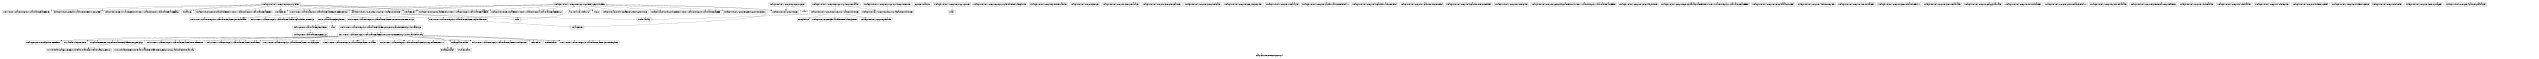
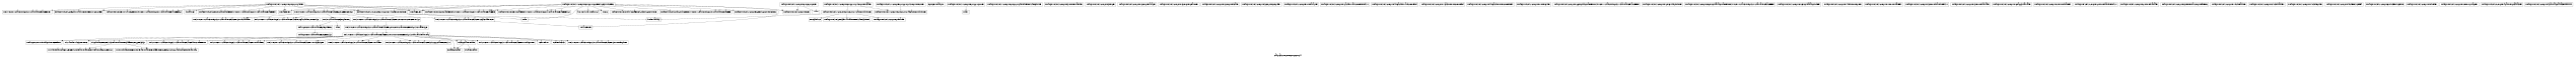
  digraph {
    label="Call graph: compute_group_group.ll"
    node [shape=record]
    edge [arrowhead=box]
    n1 [label="{_ZN9LAMMPS_NS17ComputeGroupGroupC2EPNS_6LAMMPSEiPPc}"]
    n2 [label="{_ZN9LAMMPS_NS7ComputeC2EPNS_6LAMMPSEiPPc}"]
    n3 [label="{_ZNSaIcEC1Ev}"]
    n4 [label="{_ZNSt7__cxx1112basic_stringIcSt11char_traitsIcESaIcEEC2IS3_EEPKcRKS3_}"]
    n5 [label="{_ZN9LAMMPS_NS7ComputeD2Ev}"]
    n6 [label="{_Znam}"]
    n7 [label="{_ZN9LAMMPS_NS5Error3allERKNSt7__cxx1112basic_stringIcSt11char_traitsIcESaIcEEEiS8_}"]
    n8 [label="{_ZNSaIcED1Ev}"]
    n9 [label="{llvm.umul.with.overflow.i64}"]
    n10 [label="{strcmp}"]
    n11 [label="{_ZN9LAMMPS_NS5utils7logicalEPKciS2_bPNS_6LAMMPSE}"]
    n12 [label="{_ZN9LAMMPS_NS5Group4findERKNSt7__cxx1112basic_stringIcSt11char_traitsIcESaIcEEE}"]
    n13 [label="{_ZN9LAMMPS_NS5utils6strdupERKNSt7__cxx1112basic_stringIcSt11char_traitsIcESaIcEEE}"]
    n14 [label="{_ZNSaIcED2Ev}"]
    n15 [label="{_ZNSt7__cxx1112basic_stringIcSt11char_traitsIcESaIcEE13_M_local_dataEv}"]
    n16 [label="{_ZNSt7__cxx1112basic_stringIcSt11char_traitsIcESaIcEE12_Alloc_hiderC1EPcRKS3_}"]
    n17 [label="{_ZNSt11char_traitsIcE6lengthEPKc}"]
    n18 [label="{_ZNSt7__cxx1112basic_stringIcSt11char_traitsIcESaIcEE12_M_constructIPKcEEvT_S8_}"]
    n19 [label="{_ZNSt7__cxx1112basic_stringIcSt11char_traitsIcESaIcEE12_Alloc_hiderD2Ev}"]
    n20 [label="{_ZNSt7__cxx1112basic_stringIcSt11char_traitsIcESaIcEED1Ev}"]
    n21 [label="{_ZN9__gnu_cxx11char_traitsIcE6lengthEPKc}"]
    n22 [label="{strlen}"]
    n23 [label="{_ZNSt7__cxx1112basic_stringIcSt11char_traitsIcESaIcEE16_M_construct_auxIPKcEEvT_S8_St12__false_type}"]
    n24 [label="{_ZN9__gnu_cxx11char_traitsIcE2eqERKcS3_}"]
    n25 [label="{_ZNSt7__cxx1112basic_stringIcSt11char_traitsIcESaIcEE12_M_constructIPKcEEvT_S8_St20forward_iterator_tag}"]
    n26 [label="{__gxx_personality_v0}"]
    n27 [label="{_ZN9LAMMPS_NS17ComputeGroupGroupD2Ev}"]
    n28 [label="{_ZdaPv}"]
    n29 [label="{_ZN9LAMMPS_NS17ComputeGroupGroupD0Ev}"]
    n30 [label="{_ZdlPv}"]
    n31 [label="{_ZN9LAMMPS_NS17ComputeGroupGroup4initEv}"]
    n32 [label="{_ZN9LAMMPS_NS8Neighbor11add_requestEPNS_7ComputeEi}"]
    n33 [label="{_ZN9LAMMPS_NS5Error7warningERKNSt7__cxx1112basic_stringIcSt11char_traitsIcESaIcEEEiS8_}"]
    n34 [label="{llvm.fabs.f64}"]
    n35 [label="{_ZN9LAMMPS_NS17ComputeGroupGroup17kspace_correctionEv}"]
    n36 [label="{_ZN9LAMMPS_NS5Force10pair_matchERKNSt7__cxx1112basic_stringIcSt11char_traitsIcESaIcEEEii}"]
    n37 [label="{llvm.fmuladd.f64}"]
    n38 [label="{MPI_Allreduce}"]
    n39 [label="{_ZN9__gnu_cxx17__is_null_pointerIKcEEbPT_}"]
    n40 [label="{_ZSt19__throw_logic_errorPKc}"]
    n41 [label="{_ZSt8distanceIPKcENSt15iterator_traitsIT_E15difference_typeES3_S3_}"]
    n42 [label="{_ZNSt7__cxx1112basic_stringIcSt11char_traitsIcESaIcEE9_M_createERmm}"]
    n43 [label="{_ZNSt7__cxx1112basic_stringIcSt11char_traitsIcESaIcEE7_M_dataEPc}"]
    n44 [label="{_ZNSt7__cxx1112basic_stringIcSt11char_traitsIcESaIcEE11_M_capacityEm}"]
    n45 [label="{_ZNKSt7__cxx1112basic_stringIcSt11char_traitsIcESaIcEE7_M_dataEv}"]
    n46 [label="{_ZNSt7__cxx1112basic_stringIcSt11char_traitsIcESaIcEE13_S_copy_charsEPcPKcS7_}"]
    n47 [label="{__cxa_begin_catch}"]
    n48 [label="{_ZNSt7__cxx1112basic_stringIcSt11char_traitsIcESaIcEE10_M_disposeEv}"]
    n49 [label="{__cxa_rethrow}"]
    n50 [label="{__cxa_end_catch}"]
    n51 [label="{_ZNSt7__cxx1112basic_stringIcSt11char_traitsIcESaIcEE13_M_set_lengthEm}"]
    n52 [label="{__clang_call_terminate}"]
    n53 [label="{_ZN9LAMMPS_NS17ComputeGroupGroup9init_listEiPNS_9NeighListE}"]
    n54 [label="{_ZN9LAMMPS_NS17ComputeGroupGroup14compute_scalarEv}"]
    n55 [label="{_ZN9LAMMPS_NS17ComputeGroupGroup17pair_contributionEv}"]
    n56 [label="{_ZN9LAMMPS_NS17ComputeGroupGroup19kspace_contributionEv}"]
    n57 [label="{_ZN9LAMMPS_NS8Neighbor9build_oneEPNS_9NeighListEi}"]
    n58 [label="{_ZNK9LAMMPS_NS7Compute6sbmaskEi}"]
    n59 [label="{_ZN9LAMMPS_NS17ComputeGroupGroup14compute_vectorEv}"]
    n60 [label="{_ZN9LAMMPS_NS7Compute15reset_extra_dofEv}"]
    n61 [label="{_ZN9LAMMPS_NS7Compute5setupEv}"]
    n62 [label="{_ZN9LAMMPS_NS7Compute13compute_arrayEv}"]
    n63 [label="{_ZN9LAMMPS_NS7Compute15compute_peratomEv}"]
    n64 [label="{_ZN9LAMMPS_NS7Compute13compute_localEv}"]
    n65 [label="{_ZN9LAMMPS_NS7Compute15compute_pergridEv}"]
    n66 [label="{_ZN9LAMMPS_NS7Compute10set_arraysEi}"]
    n67 [label="{_ZN9LAMMPS_NS7Compute17pack_forward_commEiPiPdiS1_}"]
    n68 [label="{_ZN9LAMMPS_NS7Compute19unpack_forward_commEiiPd}"]
    n69 [label="{_ZN9LAMMPS_NS7Compute17pack_reverse_commEiiPd}"]
    n70 [label="{_ZN9LAMMPS_NS7Compute19unpack_reverse_commEiPiPd}"]
    n71 [label="{_ZN9LAMMPS_NS7Compute10reset_gridEv}"]
    n72 [label="{_ZN9LAMMPS_NS7Compute16get_grid_by_nameERKNSt7__cxx1112basic_stringIcSt11char_traitsIcESaIcEEERi}"]
    n73 [label="{_ZN9LAMMPS_NS7Compute17get_grid_by_indexEi}"]
    n74 [label="{_ZN9LAMMPS_NS7Compute20get_griddata_by_nameEiRKNSt7__cxx1112basic_stringIcSt11char_traitsIcESaIcEEERi}"]
    n75 [label="{_ZN9LAMMPS_NS7Compute21get_griddata_by_indexEi}"]
    n76 [label="{_ZN9LAMMPS_NS7Compute14dof_remove_preEv}"]
    n77 [label="{_ZN9LAMMPS_NS7Compute11remove_biasEiPd}"]
    n78 [label="{_ZN9LAMMPS_NS7Compute15remove_bias_thrEiPdS1_}"]
    n79 [label="{_ZN9LAMMPS_NS7Compute15remove_bias_allEv}"]
    n80 [label="{_ZN9LAMMPS_NS7Compute16reapply_bias_allEv}"]
    n81 [label="{_ZN9LAMMPS_NS7Compute12restore_biasEiPd}"]
    n82 [label="{_ZN9LAMMPS_NS7Compute16restore_bias_thrEiPdS1_}"]
    n83 [label="{_ZN9LAMMPS_NS7Compute16restore_bias_allEv}"]
    n84 [label="{_ZN9LAMMPS_NS7Compute23reset_extra_compute_fixEPKc}"]
    n85 [label="{_ZN9LAMMPS_NS7Compute11lock_enableEv}"]
    n86 [label="{_ZN9LAMMPS_NS7Compute12lock_disableEv}"]
    n87 [label="{_ZN9LAMMPS_NS7Compute11lock_lengthEv}"]
    n88 [label="{_ZN9LAMMPS_NS7Compute4lockEPNS_3FixEll}"]
    n89 [label="{_ZN9LAMMPS_NS7Compute6unlockEPNS_3FixE}"]
    n90 [label="{_ZN9LAMMPS_NS7Compute7refreshEv}"]
    n91 [label="{_ZN9LAMMPS_NS7Compute12memory_usageEv}"]
    n92 [label="{_ZN9LAMMPS_NS7Compute19pair_setup_callbackEii}"]
+   n93 [label="{_ZN9LAMMPS_NS7Compute19pair_tally_callbackEiiiidddddd}"]
    n94 [label="{_ZSt19__iterator_categoryIPKcENSt15iterator_traitsIT_E17iterator_categoryERKS3_}"]
    n95 [label="{_ZSt10__distanceIPKcENSt15iterator_traitsIT_E15difference_typeES3_S3_St26random_access_iterator_tag}"]
    n96 [label="{_ZSt9terminatev}"]
    n1 -> n2 [arrowhead=tee]
    n1 -> n3
    n1 -> n4 [arrowhead=tee]
    n1 -> n5
    n1 -> n6 [arrowhead=odot]
    n1 -> n7 [arrowhead=tee]
    n1 -> n8 [arrowhead=tee]
    n1 -> n9 [arrowhead=tee]
    n1 -> n10
    n1 -> n11 [arrowhead=tee]
    n1 -> n12
    n1 -> n13 [arrowhead=tee]
    n1 -> n14 [arrowhead=odot]
    n4 -> n15 [arrowhead=tee]
    n4 -> n16
    n4 -> n17
    n4 -> n18 [arrowhead=odot]
    n4 -> n19 [arrowhead=tee]
    n17 -> n21 [arrowhead=tee]
    n17 -> n22 [arrowhead=tee]
    n18 -> n23 [arrowhead=odot]
    n19 -> n14 [arrowhead=odot]
    n21 -> n24 [arrowhead=tee]
    n23 -> n25 [arrowhead=tee]
    n25 -> n39
    n25 -> n40
    n25 -> n41 [arrowhead=odot]
    n25 -> n42 [arrowhead=odot]
    n25 -> n43 [arrowhead=tee]
    n25 -> n44 [arrowhead=odot]
    n25 -> n45
    n25 -> n46
    n25 -> n47
    n25 -> n48
    n25 -> n49 [arrowhead=tee]
    n25 -> n50 [arrowhead=odot]
    n25 -> n51
    n25 -> n52
    n27 -> n5
    n27 -> n28 [arrowhead=odot]
    n29 -> n30 [arrowhead=tee]
    n31 -> n3
    n31 -> n4
    n31 -> n7 [arrowhead=tee]
    n31 -> n8
    n31 -> n12 [arrowhead=odot]
    n31 -> n20 [arrowhead=tee]
    n31 -> n32
    n31 -> n33 [arrowhead=tee]
    n31 -> n34 [arrowhead=tee]
    n31 -> n35
    n31 -> n36 [arrowhead=odot]
    n35 -> n6 [arrowhead=odot]
    n35 -> n37 [arrowhead=odot]
    n41 -> n94
    n41 -> n95
    n52 -> n47
    n52 -> n96 [arrowhead=odot]
    n54 -> n55 [arrowhead=odot]
    n54 -> n56
    n55 -> n37 [arrowhead=odot]
    n55 -> n38 [arrowhead=tee]
    n55 -> n57 [arrowhead=odot]
    n55 -> n58 [arrowhead=tee]
    n59 -> n56 [arrowhead=odot]
  }
